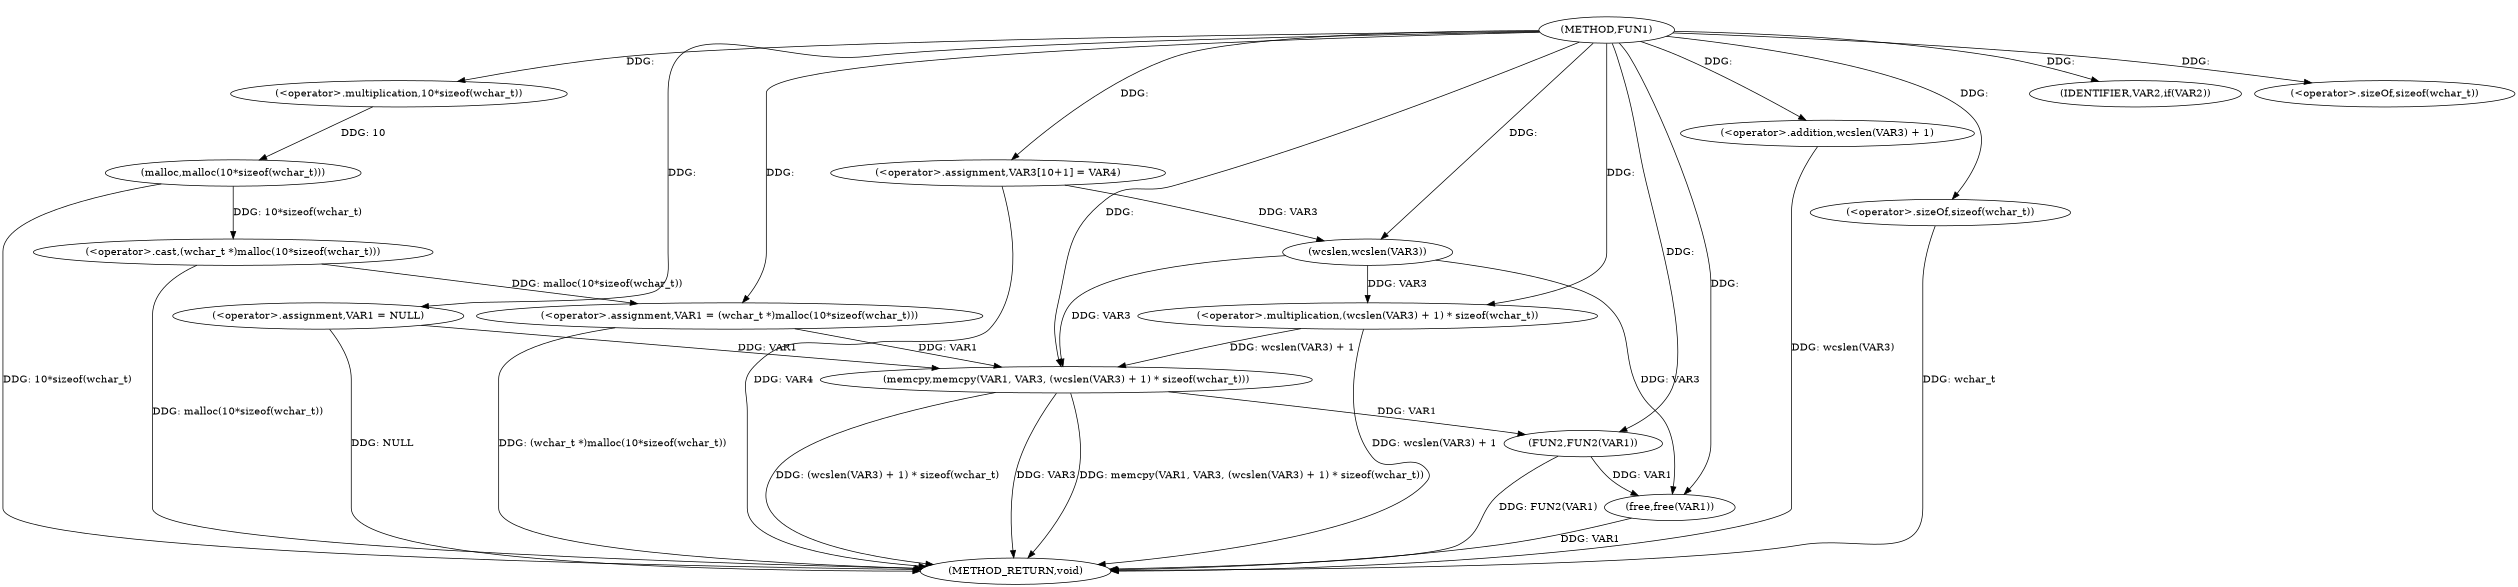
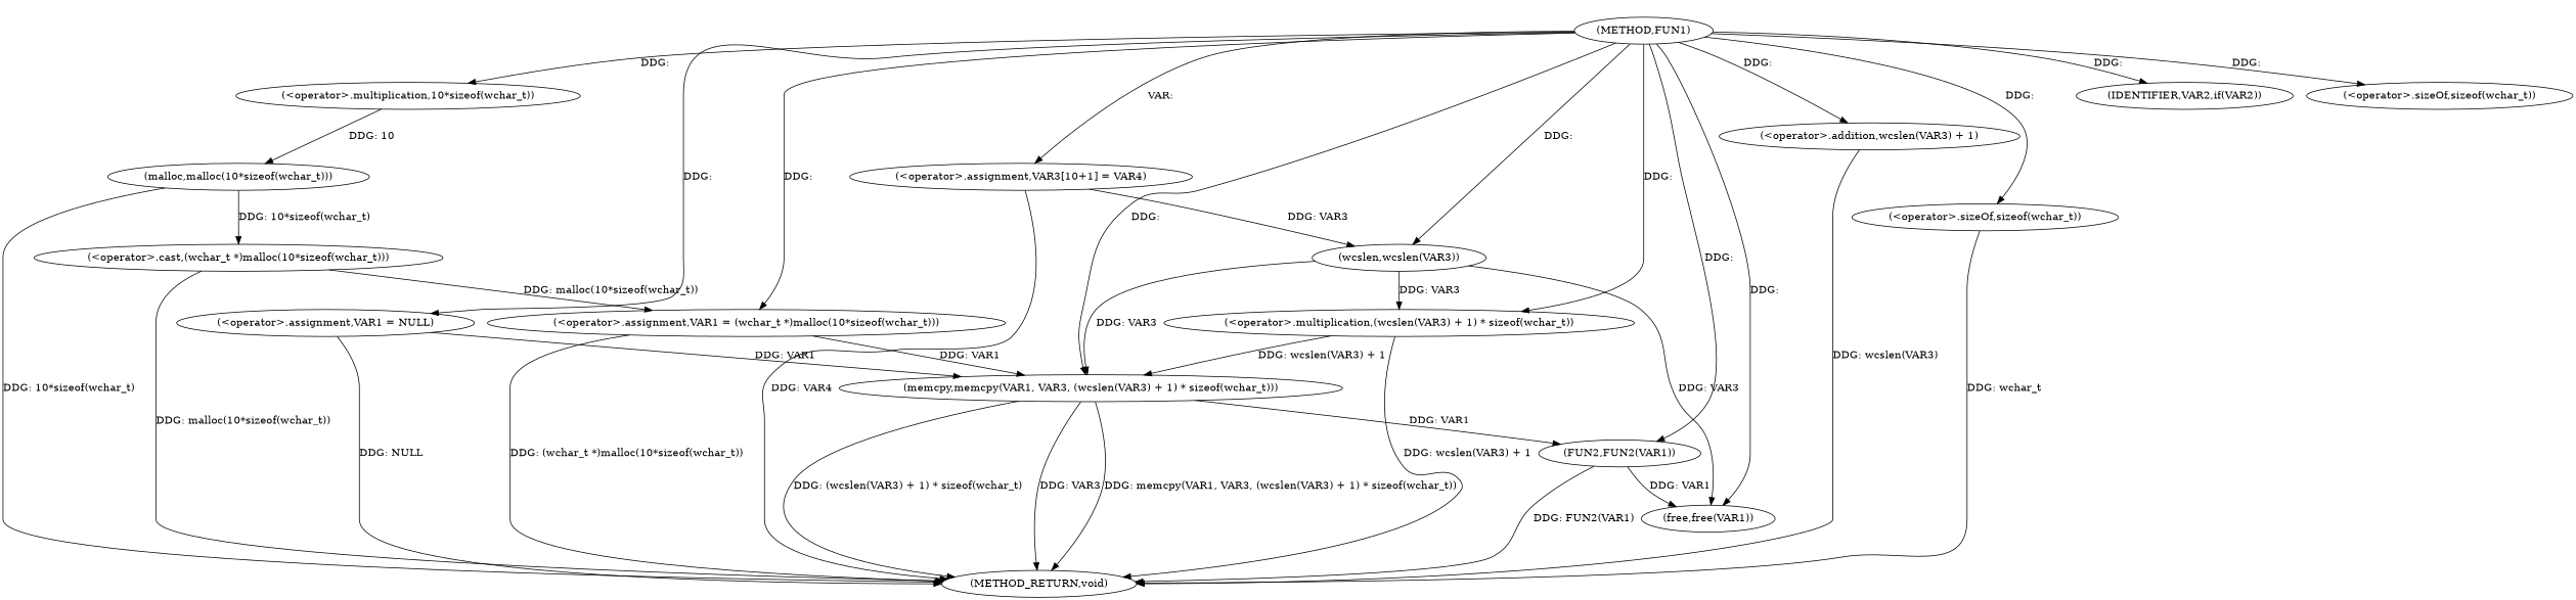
  digraph {
    n1 [label="(METHOD,FUN1)"]
    n2 [label="(<operator>.assignment,VAR1 = NULL)"]
    n3 [label="(IDENTIFIER,VAR2,if(VAR2))"]
    n4 [label="(<operator>.assignment,VAR1 = (wchar_t *)malloc(10*sizeof(wchar_t)))"]
    n5 [label="(<operator>.multiplication,10*sizeof(wchar_t))"]
    n6 [label="(<operator>.sizeOf,sizeof(wchar_t))"]
    n7 [label="(<operator>.assignment,VAR3[10+1] = VAR4)"]
    n8 [label="(memcpy,memcpy(VAR1, VAR3, (wcslen(VAR3) + 1) * sizeof(wchar_t)))"]
    n9 [label="(<operator>.multiplication,(wcslen(VAR3) + 1) * sizeof(wchar_t))"]
    n10 [label="(<operator>.addition,wcslen(VAR3) + 1)"]
    n11 [label="(wcslen,wcslen(VAR3))"]
    n12 [label="(<operator>.sizeOf,sizeof(wchar_t))"]
    n13 [label="(FUN2,FUN2(VAR1))"]
    n14 [label="(free,free(VAR1))"]
    n15 [label="(METHOD_RETURN,void)"]
    n16 [label="(malloc,malloc(10*sizeof(wchar_t)))"]
    n17 [label="(<operator>.cast,(wchar_t *)malloc(10*sizeof(wchar_t)))"]
    n1 -> n2 [label="DDG: "]
    n1 -> n3 [label="DDG: "]
    n1 -> n4 [label="DDG: "]
    n1 -> n5 [label="DDG: "]
    n1 -> n6 [label="DDG: "]
-   n1 -> n7 [label="DDG: "]
+   n1 -> n7 [label="VAR: "]
    n1 -> n8 [label="DDG: "]
    n1 -> n9 [label="DDG: "]
    n1 -> n10 [label="DDG: "]
    n1 -> n11 [label="DDG: "]
    n1 -> n12 [label="DDG: "]
    n1 -> n13 [label="DDG: "]
    n1 -> n14 [label="DDG: "]
    n2 -> n8 [label="DDG: VAR1"]
    n2 -> n15 [label="DDG: NULL"]
    n4 -> n8 [label="DDG: VAR1"]
    n4 -> n15 [label="DDG: (wchar_t *)malloc(10*sizeof(wchar_t))"]
    n5 -> n16 [label="DDG: 10"]
    n7 -> n11 [label="DDG: VAR3"]
    n7 -> n15 [label="DDG: VAR4"]
    n8 -> n13 [label="DDG: VAR1"]
    n8 -> n15 [label="DDG: (wcslen(VAR3) + 1) * sizeof(wchar_t)"]
    n8 -> n15 [label="DDG: VAR3"]
    n8 -> n15 [label="DDG: memcpy(VAR1, VAR3, (wcslen(VAR3) + 1) * sizeof(wchar_t))"]
    n9 -> n8 [label="DDG: wcslen(VAR3) + 1"]
    n9 -> n15 [label="DDG: wcslen(VAR3) + 1"]
    n10 -> n15 [label="DDG: wcslen(VAR3)"]
    n11 -> n8 [label="DDG: VAR3"]
    n11 -> n9 [label="DDG: VAR3"]
    n11 -> n14 [label="DDG: VAR3"]
    n12 -> n15 [label="DDG: wchar_t"]
    n13 -> n14 [label="DDG: VAR1"]
    n13 -> n15 [label="DDG: FUN2(VAR1)"]
-   n14 -> n15 [label="DDG: VAR1"]
    n16 -> n15 [label="DDG: 10*sizeof(wchar_t)"]
    n16 -> n17 [label="DDG: 10*sizeof(wchar_t)"]
    n17 -> n4 [label="DDG: malloc(10*sizeof(wchar_t))"]
    n17 -> n15 [label="DDG: malloc(10*sizeof(wchar_t))"]
  }
